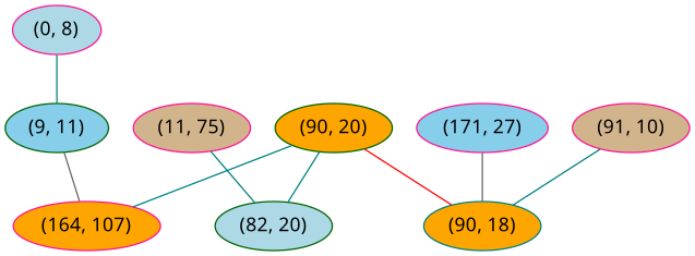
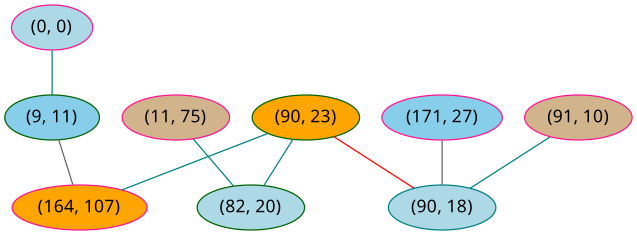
  graph {
    fontname="Noto Sans"
    node [color=deeppink fillcolor=lightblue fontname="Noto Sans" style=filled]
    edge [color=teal fontname="Noto Sans" weight=1]
    "(9, 11)" [color=darkgreen fillcolor=skyblue]
-   "(0, 0)" [label="(0, 8)"]
+   "(0, 0)"
    "(164, 107)" [fillcolor=orange]
-   "(90, 20)" [color=darkgreen fillcolor=orange]
+   "(90, 20)" [color=darkgreen fillcolor=orange label="(90, 23)"]
    "(82, 20)" [color=darkgreen]
-   "(90, 18)" [color=teal fillcolor=orange]
+   "(90, 18)" [color=teal]
    "(91, 10)" [fillcolor=tan]
    "(171, 27)" [fillcolor=skyblue]
    n9 [fillcolor=tan label="(11, 75)"]
    "(9, 11)" -- "(164, 107)" [color=gray40]
    "(0, 0)" -- "(9, 11)" [weight=4]
    "(90, 20)" -- "(164, 107)"
    "(90, 20)" -- "(82, 20)"
    "(90, 20)" -- "(90, 18)" [color=red]
    "(91, 10)" -- "(90, 18)"
    "(171, 27)" -- "(90, 18)" [color=gray40]
    n9 -- "(82, 20)"
  }
